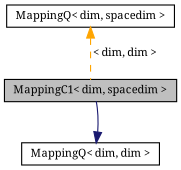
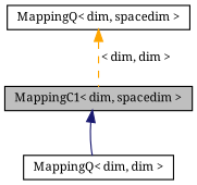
  digraph {
    fontname="Noto Serif"
    node [color=black fillcolor=white fontname="Noto Serif" fontsize=10 shape=record style=filled]
    edge [dir=back fontname="Noto Serif" fontsize=10 labelfontname=Helvetica labelfontsize=10]
    n1 [fillcolor=grey75 fontcolor=black height=0.2 label="MappingC1\< dim, spacedim \>" width=0.4]
    n2 [height=0.2 label="MappingQ\< dim, dim \>" width=0.4]
    n3 [height=0.2 label="MappingQ\< dim, spacedim \>" width=0.4]
-   n2 -> n1 [color=midnightblue style=solid]
+   n1 -> n2 [color=midnightblue style=solid]
    n3 -> n1 [color=orange label=" \< dim, dim \>" style=dashed]
  }
